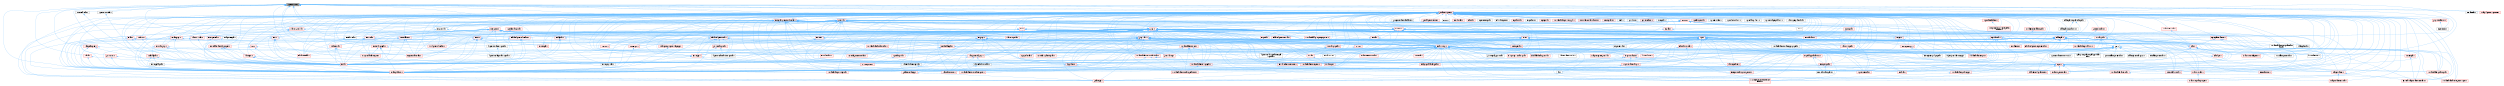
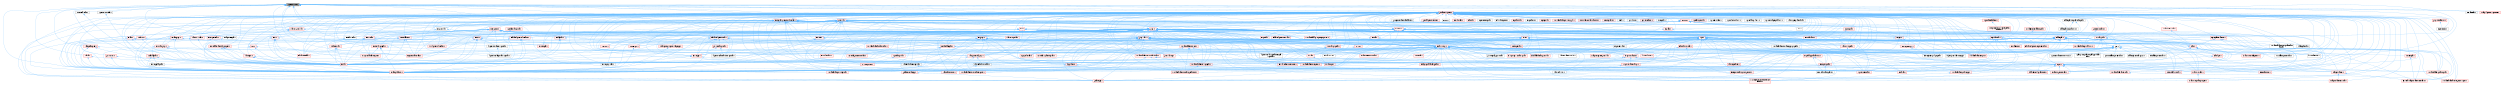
  digraph {
    node [color=red fillcolor="#FFF0F0" fontname=Helvetica fontsize=10 shape=box style=filled]
    edge [color=steelblue1 dir=back fontname=Helvetica fontsize=10 labelfontname=Helvetica labelfontsize=10 style=solid]
    n1 [color=gray40 fillcolor=grey60 fontcolor=black height=0.2 label="PlatformMisc.h" width=0.4]
    n2 [color=grey40 fillcolor=white height=0.2 label="App.h" width=0.4]
    n3 [height=0.2 label="Core.h" width=0.4]
    n4 [height=0.2 label="CoreSharedPCH.h" width=0.4]
    n5 [height=0.2 label="ParallelFor.h" width=0.4]
    n6 [height=0.2 label="AssertionMacros.h" width=0.4]
    n7 [color=grey40 fillcolor=white height=0.2 label="Diagnostics.h" width=0.4]
    n8 [height=0.2 label="CoreDelegates.h" width=0.4]
    n9 [color=grey40 fillcolor=white height=0.2 label="RuntimeErrors.h" width=0.4]
    n10 [height=0.2 label="GenericOctree.h" width=0.4]
    n11 [height=0.2 label="MovieSceneTrackInstance.h" width=0.4]
    n12 [height=0.2 label="CoreMinimal.h" width=0.4]
    n13 [color=grey40 fillcolor=white height=0.2 label="IPlatformFileLogWrapper.h" width=0.4]
    n14 [height=0.2 label="StatsSystemTypes.h" width=0.4]
    n15 [color=grey40 fillcolor=white height=0.2 label="IPlatformFileOpenLogWrapper.h" width=0.4]
    n16 [height=0.2 label="GenericPlatformProcess.h" width=0.4]
    n17 [height=0.2 label="UnixPlatformProcess.h" width=0.4]
    n18 [color=grey40 fillcolor=white height=0.2 label="ThreadingBase.h" width=0.4]
    n19 [height=0.2 label="MessageDialog.h" width=0.4]
    n20 [color=grey40 fillcolor=white height=0.2 label="OutputDevices.h" width=0.4]
    n21 [color=grey40 fillcolor=white height=0.2 label="PlatformIncludes.h" width=0.4]
    n22 [height=0.2 label="Queue.h" width=0.4]
    n23 [color=grey40 fillcolor=white height=0.2 label="TripleBuffer.h" width=0.4]
    n24 [height=0.2 label="UnrealPlatformMathSSE.h" width=0.4]
    n25 [color=grey40 fillcolor=white height=0.2 label="AndroidFeedbackContext.h" width=0.4]
    n26 [color=grey40 fillcolor=white height=0.2 label="FeedbackContextAnsi.h" width=0.4]
    n27 [color=grey40 fillcolor=white height=0.2 label="IOSFeedbackContext.h" width=0.4]
    n28 [height=0.2 label="LevelEditorPlaySettings.h" width=0.4]
    n29 [color=grey40 fillcolor=white height=0.2 label="MallocBinnedCommonUtils.h" width=0.4]
    n30 [color=grey40 fillcolor=white height=0.2 label="MaterialInstanceUpdateParameter\lSet.h" width=0.4]
    n31 [height=0.2 label="PhysicsPublic.h" width=0.4]
    n32 [height=0.2 label="ShaderParameterUtils.h" width=0.4]
    n33 [height=0.2 label="StreamableRenderAsset.h" width=0.4]
    n34 [color=grey40 fillcolor=white height=0.2 label="UnixFeedbackContext.h" width=0.4]
    n35 [height=0.2 label="UtilsCore.h" width=0.4]
    n36 [height=0.2 label="MarchingCubes.h" width=0.4]
    n37 [color=grey40 fillcolor=white height=0.2 label="CopyTextureShaders.h" width=0.4]
    n38 [height=0.2 label="GlobalShader.h" width=0.4]
    n39 [color=grey40 fillcolor=white height=0.2 label="AllocatorFixedSizeFreeList.h" width=0.4]
    n40 [height=0.2 label="AnalysisSession.h" width=0.4]
    n41 [color=grey40 fillcolor=white height=0.2 label="AnimStateAliasNode.h" width=0.4]
    n42 [height=0.2 label="ApplePlatformString.h" width=0.4]
    n43 [height=0.2 label="Archive.h" width=0.4]
    n44 [height=0.2 label="ArchiveMD5.h" width=0.4]
    n45 [height=0.2 label="Array.h" width=0.4]
    n46 [height=0.2 label="ArrayView.h" width=0.4]
    n47 [height=0.2 label="AssetData.h" width=0.4]
    n48 [height=0.2 label="AsyncLoading2.h" width=0.4]
    n49 [height=0.2 label="AttributesRuntime.h" width=0.4]
    n50 [color=grey40 fillcolor=white height=0.2 label="ConvexHull2.h" width=0.4]
    n51 [height=0.2 label="CurveEditor.h" width=0.4]
    n52 [height=0.2 label="DynamicMesh3.h" width=0.4]
    n53 [height=0.2 label="ConvexDecomposition3.h" width=0.4]
    n54 [height=0.2 label="DynamicMeshOverlay.h" width=0.4]
-   n55 [color=grey40 fillcolor=white height=0.2 label="Set.h" width=0.4]
+   n55 [color=grey40 fillcolor=white height=0.2 label="MeshIndexUtil.h" width=0.4]
    n56 [height=0.2 label="MeshTangents.h" width=0.4]
    n57 [height=0.2 label="EdGraphSchema_K2_Actions.h" width=0.4]
    n58 [height=0.2 label="FindReferencersArchive.h" width=0.4]
    n59 [color=grey40 fillcolor=white height=0.2 label="GraphConvert.h" width=0.4]
    n60 [height=0.2 label="Histogram.h" width=0.4]
    n61 [color=grey40 fillcolor=white height=0.2 label="IPlatformFileManagedStorage\lWrapper.h" width=0.4]
    n62 [height=0.2 label="IoDispatcher.h" width=0.4]
    n63 [height=0.2 label="Linker.h" width=0.4]
    n64 [height=0.2 label="LinkerLoad.h" width=0.4]
    n65 [height=0.2 label="MappedName.h" width=0.4]
    n66 [height=0.2 label="MeshAttributeArray.h" width=0.4]
    n67 [height=0.2 label="MeshDescription.h" width=0.4]
    n68 [color=grey40 fillcolor=white height=0.2 label="MeshElementContainer.h" width=0.4]
    n69 [color=grey40 fillcolor=white height=0.2 label="MeshElementIndexer.h" width=0.4]
    n70 [height=0.2 label="MovieSceneActorReference\lSection.h" width=0.4]
    n71 [height=0.2 label="MovieSceneChannelData.h" width=0.4]
    n72 [height=0.2 label="MovieSceneChannelProxy.h" width=0.4]
    n73 [height=0.2 label="MovieSceneEntityFactory.h" width=0.4]
    n74 [height=0.2 label="MovieSceneEntityManager.h" width=0.4]
    n75 [height=0.2 label="MovieSceneComponentAccessors.h" width=0.4]
    n76 [height=0.2 label="MovieSceneEntitySystemGraphs.h" width=0.4]
    n77 [height=0.2 label="MovieSceneEntitySystemTypes.h" width=0.4]
    n78 [height=0.2 label="AssetBundleData.h" width=0.4]
    n79 [height=0.2 label="BitReader.h" width=0.4]
    n80 [height=0.2 label="CoreNet.h" width=0.4]
    n81 [height=0.2 label="BitWriter.h" width=0.4]
    n82 [height=0.2 label="BlueprintActionFilter.h" width=0.4]
    n83 [height=0.2 label="Box2D.h" width=0.4]
    n84 [height=0.2 label="Class.h" width=0.4]
    n85 [height=0.2 label="GCObjectInfo.h" width=0.4]
    n86 [height=0.2 label="InteractiveTool.h" width=0.4]
    n87 [height=0.2 label="EdModeInteractiveToolsContext.h" width=0.4]
    n88 [height=0.2 label="InteractiveToolBuilder.h" width=0.4]
    n89 [height=0.2 label="LiveLinkTypes.h" width=0.4]
    n90 [height=0.2 label="LiveLinkFrameTranslator.h" width=0.4]
    n91 [height=0.2 label="MovieSceneBlendType.h" width=0.4]
    n92 [height=0.2 label="MovieSceneBlendingAccumulator.h" width=0.4]
    n93 [height=0.2 label="MovieSceneEvalTemplate.h" width=0.4]
    n94 [height=0.2 label="BulkData.h" width=0.4]
    n95 [color=grey40 fillcolor=white height=0.2 label="BulkDataReader.h" width=0.4]
    n96 [color=grey40 fillcolor=white height=0.2 label="BulkDataWriter.h" width=0.4]
    n97 [height=0.2 label="DynamicRenderScaling.h" width=0.4]
    n98 [height=0.2 label="DynamicallyTypedValue.h" width=0.4]
    n99 [color=grey40 fillcolor=white height=0.2 label="FleshCollectionUtility.h" width=0.4]
    n100 [height=0.2 label="HazardPointer.h" width=0.4]
    n101 [height=0.2 label="HierarchicalLogArchive.h" width=0.4]
    n102 [color=grey40 fillcolor=white height=0.2 label="ImaginaryBlueprintData.h" width=0.4]
    n103 [height=0.2 label="InputState.h" width=0.4]
    n104 [height=0.2 label="K2Node_AddComponent.h" width=0.4]
    n105 [height=0.2 label="K2Node_MakeContainer.h" width=0.4]
    n106 [height=0.2 label="LiveLinkSourceFactory.h" width=0.4]
    n107 [height=0.2 label="MovieSceneClipboard.h" width=0.4]
    n108 [height=0.2 label="Change.h" width=0.4]
    n109 [height=0.2 label="CircularBuffer.h" width=0.4]
    n110 [height=0.2 label="ColliderMesh.h" width=0.4]
    n111 [height=0.2 label="Color.h" width=0.4]
    n112 [height=0.2 label="ColorSpace.h" width=0.4]
    n113 [height=0.2 label="DiffUtils.h" width=0.4]
    n114 [color=grey40 fillcolor=white height=0.2 label="IPlatformFileCachedWrapper.h" width=0.4]
    n115 [height=0.2 label="InterpCurve.h" width=0.4]
    n116 [color=grey40 fillcolor=white height=0.2 label="CompactBinaryPackage.h" width=0.4]
    n117 [height=0.2 label="EnumProperty.h" width=0.4]
    n118 [height=0.2 label="Field.h" width=0.4]
    n119 [height=0.2 label="FieldPath.h" width=0.4]
    n120 [height=0.2 label="GenericPlatformCrashContext.h" width=0.4]
    n121 [height=0.2 label="GenericPlatformDriver.h" width=0.4]
    n122 [height=0.2 label="GenericPlatformFile.h" width=0.4]
    n123 [height=0.2 label="AsyncFileHandle.h" width=0.4]
    n124 [height=0.2 label="IMovieScenePlaybackCapability.h" width=0.4]
    n125 [height=0.2 label="IndirectArray.h" width=0.4]
    n126 [height=0.2 label="ChunkedArray.h" width=0.4]
    n127 [height=0.2 label="InternationalizationMetadata.h" width=0.4]
    n128 [height=0.2 label="LockFreeList.h" width=0.4]
    n129 [height=0.2 label="LockFreeFixedSizeAllocator.h" width=0.4]
    n130 [height=0.2 label="MemStack.h" width=0.4]
    n131 [height=0.2 label="MemoryImage.h" width=0.4]
    n132 [height=0.2 label="ModuleManager.h" width=0.4]
    n133 [color=grey40 fillcolor=white height=0.2 label="MovieSceneAccumulatedBlend\lState.h" width=0.4]
    n134 [color=grey40 fillcolor=white height=0.2 label="MovieSceneCompiledDataManager.h" width=0.4]
    n135 [color=grey40 fillcolor=white height=0.2 label="BitArchive.h" width=0.4]
    n136 [height=0.2 label="BitArray.h" width=0.4]
    n137 [height=0.2 label="MovieSceneBlenderSystem.h" width=0.4]
    n138 [height=0.2 label="MovieSceneEntityIDs.h" width=0.4]
    n139 [height=0.2 label="Blake3.h" width=0.4]
    n140 [height=0.2 label="IoHash.h" width=0.4]
    n141 [height=0.2 label="CompactBinary.h" width=0.4]
    n142 [height=0.2 label="MemoryHasher.h" width=0.4]
    n143 [height=0.2 label="BufferReader.h" width=0.4]
    n144 [color=grey40 fillcolor=white height=0.2 label="BufferWriter.h" width=0.4]
    n145 [height=0.2 label="Guid.h" width=0.4]
    n146 [height=0.2 label="MemoryArchive.h" width=0.4]
    n147 [height=0.2 label="MemoryWriter.h" width=0.4]
    n148 [height=0.2 label="Async.h" width=0.4]
    n149 [height=0.2 label="AsyncWork.h" width=0.4]
    n150 [color=grey40 fillcolor=white height=0.2 label="BigInt.h" width=0.4]
    n151 [height=0.2 label="Box.h" width=0.4]
    n152 [height=0.2 label="COMPointer.h" width=0.4]
    n153 [height=0.2 label="CString.h" width=0.4]
    n154 [height=0.2 label="Crc.h" width=0.4]
    n155 [color=grey40 fillcolor=white height=0.2 label="Fnv.h" width=0.4]
    n156 [height=0.2 label="ContainerAllocationPolicies.h" width=0.4]
    n157 [height=0.2 label="HashTable.h" width=0.4]
    n158 [height=0.2 label="CurveEditorScreenSpace.h" width=0.4]
    n159 [height=0.2 label="Delegate.h" width=0.4]
    n160 [color=grey40 fillcolor=white height=0.2 label="DelegateFilter.h" width=0.4]
    n161 [height=0.2 label="IConsoleManager.h" width=0.4]
    n162 [color=grey40 fillcolor=white height=0.2 label="DelegateInstanceInterface.h" width=0.4]
    n163 [color=grey40 fillcolor=white height=0.2 label="DelegateInstancesImpl.h" width=0.4]
    n164 [height=0.2 label="Deque.h" width=0.4]
    n165 [color=grey40 fillcolor=white height=0.2 label="DiagnosticTable.h" width=0.4]
    n166 [height=0.2 label="Exec.h" width=0.4]
    n167 [height=0.2 label="FrameTime.h" width=0.4]
    n168 [height=0.2 label="Function.h" width=0.4]
    n169 [height=0.2 label="Future.h" width=0.4]
    n170 [height=0.2 label="Map.h" width=0.4]
    n171 [height=0.2 label="GeometryTypes.h" width=0.4]
    n172 [color=grey40 fillcolor=white height=0.2 label="GPUMessaging.h" width=0.4]
    n173 [height=0.2 label="GameTime.h" width=0.4]
    n174 [height=0.2 label="GarbageCollection.h" width=0.4]
    n175 [color=grey40 fillcolor=white height=0.2 label="GuardedInt.h" width=0.4]
    n176 [height=0.2 label="ICastable.h" width=0.4]
    n177 [height=0.2 label="IMovieSceneTrackVirtualAPI.h" width=0.4]
    n178 [height=0.2 label="InlineValue.h" width=0.4]
    n179 [height=0.2 label="IntPoint.h" width=0.4]
    n180 [height=0.2 label="IntrusiveDoubleLinkedList.h" width=0.4]
    n181 [height=0.2 label="IoContainers.h" width=0.4]
    n182 [color=grey40 fillcolor=white height=0.2 label="LFSR.h" width=0.4]
    n183 [color=grey40 fillcolor=white height=0.2 label="LazyPrintf.h" width=0.4]
    n184 [height=0.2 label="LazySingleton.h" width=0.4]
    n185 [height=0.2 label="LinkedListBuilder.h" width=0.4]
    n186 [height=0.2 label="List.h" width=0.4]
    n187 [height=0.2 label="LogMacros.h" width=0.4]
    n188 [color=grey40 fillcolor=white height=0.2 label="LruCache.h" width=0.4]
    n189 [height=0.2 label="MTAccessDetector.h" width=0.4]
    n190 [height=0.2 label="MTTransactionallySafeAccess\lDetector.h" width=0.4]
    n191 [height=0.2 label="MacSemaphore.h" width=0.4]
    n192 [color=grey40 fillcolor=white height=0.2 label="MallocBinned2.h" width=0.4]
    n193 [color=grey40 fillcolor=white height=0.2 label="MallocPoisonProxy.h" width=0.4]
    n194 [color=grey40 fillcolor=white height=0.2 label="MallocReplayProxy.h" width=0.4]
    n195 [color=grey40 fillcolor=white height=0.2 label="MallocThreadSafeProxy.h" width=0.4]
    n196 [height=0.2 label="MappedFileHandle.h" width=0.4]
    n197 [color=grey40 fillcolor=white height=0.2 label="MeshMapBakerQueue.h" width=0.4]
    n198 [height=0.2 label="AddComponent.h" width=0.4]
    n199 [height=0.2 label="BlueprintEditorModes.h" width=0.4]
    n1 -> n2
    n1 -> n3
    n1 -> n4
    n1 -> n5
    n1 -> n6
    n1 -> n7
    n1 -> n8
    n1 -> n9
    n1 -> n10
    n1 -> n11
    n1 -> n12
    n1 -> n13
    n1 -> n14
    n1 -> n15
    n1 -> n16
    n1 -> n17
    n1 -> n18
    n1 -> n19
    n1 -> n20
    n1 -> n21
    n1 -> n22
    n1 -> n23
    n1 -> n24
    n2 -> n3
    n2 -> n4
    n2 -> n5
    n2 -> n25
    n2 -> n26
    n2 -> n27
    n2 -> n28
    n2 -> n29
    n2 -> n30
    n2 -> n31
    n2 -> n32
    n2 -> n33
    n2 -> n34
    n2 -> n35
    n5 -> n4
    n5 -> n36
    n6 -> n3
    n6 -> n4
    n6 -> n5
    n6 -> n9
    n6 -> n10
    n6 -> n12
    n6 -> n14
    n6 -> n17
    n6 -> n34
    n6 -> n36
    n6 -> n37
    n6 -> n38
    n6 -> n39
    n6 -> n40
    n6 -> n41
    n6 -> n42
    n6 -> n43
    n6 -> n44
    n6 -> n45
    n6 -> n46
    n6 -> n47
    n6 -> n48
    n6 -> n49
    n6 -> n50
    n6 -> n51
    n6 -> n52
    n6 -> n53
    n6 -> n54
    n6 -> n55
    n6 -> n56
    n6 -> n57
    n6 -> n58
    n6 -> n59
    n6 -> n60
    n6 -> n61
    n6 -> n62
    n6 -> n63
    n6 -> n64
    n6 -> n65
    n6 -> n66
    n6 -> n67
    n6 -> n68
    n6 -> n69
    n6 -> n70
    n6 -> n71
    n6 -> n72
    n6 -> n73
    n6 -> n74
    n6 -> n75
    n6 -> n76
    n6 -> n77
    n6 -> n78
    n6 -> n79
    n6 -> n80
    n6 -> n81
    n6 -> n82
    n6 -> n83
    n6 -> n84
    n6 -> n85
    n6 -> n86
    n6 -> n87
    n6 -> n88
    n6 -> n89
    n6 -> n90
    n6 -> n91
    n6 -> n92
    n6 -> n93
    n6 -> n94
    n6 -> n95
    n6 -> n96
    n6 -> n97
    n6 -> n98
    n6 -> n99
    n6 -> n100
    n6 -> n101
    n6 -> n102
    n6 -> n103
    n6 -> n104
    n6 -> n105
    n6 -> n106
    n6 -> n107
    n6 -> n108
    n6 -> n109
    n6 -> n110
    n6 -> n111
    n6 -> n112
    n6 -> n113
    n6 -> n114
    n6 -> n115
    n6 -> n116
    n6 -> n117
    n6 -> n118
    n6 -> n119
    n6 -> n120
    n6 -> n121
    n6 -> n122
    n6 -> n123
    n6 -> n124
    n6 -> n125
    n6 -> n126
    n6 -> n127
    n6 -> n128
    n6 -> n129
    n6 -> n130
    n6 -> n131
    n6 -> n132
    n6 -> n133
    n6 -> n134
    n6 -> n135
    n6 -> n136
    n6 -> n137
    n6 -> n138
    n6 -> n139
    n6 -> n140
    n6 -> n141
    n6 -> n142
    n6 -> n143
    n6 -> n144
    n6 -> n145
    n6 -> n146
    n6 -> n147
    n6 -> n148
    n6 -> n149
    n6 -> n150
    n6 -> n151
    n6 -> n152
    n6 -> n153
    n6 -> n154
    n6 -> n155
    n6 -> n156
    n6 -> n157
    n6 -> n158
    n6 -> n159
    n6 -> n160
    n6 -> n161
    n6 -> n162
    n6 -> n163
    n6 -> n164
    n6 -> n165
    n6 -> n166
    n6 -> n167
    n6 -> n168
    n6 -> n169
    n6 -> n170
    n6 -> n171
    n6 -> n172
    n6 -> n173
    n6 -> n174
    n6 -> n175
    n6 -> n176
    n6 -> n177
    n6 -> n178
    n6 -> n179
    n6 -> n180
    n6 -> n181
    n6 -> n182
    n6 -> n183
    n6 -> n184
    n6 -> n185
    n6 -> n186
    n6 -> n187
    n6 -> n188
    n6 -> n189
    n6 -> n190
    n6 -> n191
    n6 -> n192
    n6 -> n193
    n6 -> n194
    n6 -> n195
    n6 -> n196
    n6 -> n197
    n6 -> n198
    n8 -> n3
    n8 -> n4
    n8 -> n9
    n12 -> n3
    n12 -> n4
    n12 -> n10
    n12 -> n28
    n12 -> n31
    n12 -> n32
    n12 -> n33
    n12 -> n35
    n12 -> n38
    n12 -> n41
    n12 -> n44
    n12 -> n48
    n12 -> n50
    n12 -> n53
    n12 -> n57
    n12 -> n58
    n12 -> n63
    n12 -> n64
    n12 -> n65
    n12 -> n66
    n12 -> n68
    n12 -> n69
    n12 -> n70
    n12 -> n82
    n12 -> n86
    n12 -> n88
    n12 -> n89
    n12 -> n90
    n12 -> n91
    n12 -> n93
    n12 -> n94
    n12 -> n97
    n12 -> n98
    n12 -> n99
    n12 -> n100
    n12 -> n101
    n12 -> n102
    n12 -> n103
    n12 -> n104
    n12 -> n105
    n12 -> n106
    n12 -> n107
    n12 -> n199
    n13 -> n114
    n16 -> n3
    n16 -> n4
    n16 -> n17
    n18 -> n3
    n19 -> n3
    n19 -> n4
    n19 -> n35
    n20 -> n3
    n21 -> n3
    n22 -> n3
    n22 -> n4
    n32 -> n37
    n32 -> n38
    n38 -> n37
    n40 -> n7
    n43 -> n3
    n43 -> n4
    n43 -> n11
    n43 -> n12
    n43 -> n44
    n43 -> n45
    n43 -> n47
    n43 -> n48
    n43 -> n52
    n43 -> n62
    n43 -> n64
    n43 -> n66
    n43 -> n68
    n43 -> n83
    n43 -> n89
    n43 -> n94
    n43 -> n96
    n43 -> n111
    n43 -> n112
    n43 -> n114
    n43 -> n118
    n43 -> n131
    n43 -> n132
    n43 -> n135
    n43 -> n136
    n43 -> n139
    n43 -> n140
    n43 -> n143
    n43 -> n144
    n43 -> n145
    n43 -> n146
    n45 -> n2
    n45 -> n3
    n45 -> n4
    n45 -> n5
    n45 -> n8
    n45 -> n10
    n45 -> n11
    n45 -> n12
    n45 -> n14
    n45 -> n15
    n45 -> n16
    n45 -> n17
    n45 -> n36
    n45 -> n38
    n45 -> n46
    n45 -> n47
    n45 -> n48
    n45 -> n50
    n45 -> n51
    n45 -> n52
    n45 -> n53
    n45 -> n54
    n45 -> n55
    n45 -> n56
    n45 -> n57
    n45 -> n58
    n45 -> n59
    n45 -> n60
    n45 -> n61
    n45 -> n62
    n45 -> n63
    n45 -> n64
    n45 -> n65
    n45 -> n66
    n45 -> n67
    n45 -> n68
    n45 -> n69
    n45 -> n70
    n45 -> n71
    n45 -> n72
    n45 -> n73
    n45 -> n74
    n45 -> n75
    n45 -> n76
    n45 -> n77
    n45 -> n78
    n45 -> n79
    n45 -> n80
    n45 -> n81
    n45 -> n82
    n45 -> n83
    n45 -> n84
    n45 -> n86
    n45 -> n87
    n45 -> n89
    n45 -> n94
    n45 -> n97
    n45 -> n100
    n45 -> n102
    n45 -> n104
    n45 -> n105
    n45 -> n107
    n45 -> n108
    n45 -> n109
    n45 -> n110
    n45 -> n111
    n45 -> n113
    n45 -> n115
    n45 -> n116
    n45 -> n117
    n45 -> n118
    n45 -> n119
    n45 -> n120
    n45 -> n121
    n45 -> n122
    n45 -> n124
    n45 -> n125
    n45 -> n127
    n45 -> n128
    n45 -> n131
    n45 -> n132
    n45 -> n133
    n45 -> n134
    n45 -> n199
    n46 -> n3
    n46 -> n4
    n46 -> n5
    n46 -> n8
    n46 -> n10
    n46 -> n11
    n46 -> n36
    n46 -> n47
    n46 -> n48
    n46 -> n49
    n46 -> n50
    n46 -> n51
    n46 -> n52
    n46 -> n54
    n46 -> n57
    n46 -> n58
    n46 -> n59
    n46 -> n60
    n46 -> n61
    n46 -> n62
    n46 -> n63
    n46 -> n65
    n46 -> n66
    n46 -> n67
    n46 -> n69
    n46 -> n70
    n46 -> n71
    n46 -> n72
    n46 -> n73
    n46 -> n74
    n46 -> n76
    n46 -> n77
    n52 -> n53
    n52 -> n54
    n52 -> n55
    n52 -> n56
    n54 -> n55
    n60 -> n4
    n63 -> n64
    n65 -> n48
    n66 -> n67
    n66 -> n68
    n66 -> n69
    n68 -> n67
    n69 -> n67
    n71 -> n70
    n74 -> n75
    n77 -> n73
    n77 -> n74
    n77 -> n75
    n77 -> n76
    n78 -> n47
    n79 -> n3
    n79 -> n4
    n79 -> n80
    n81 -> n3
    n81 -> n4
    n81 -> n80
    n83 -> n3
    n83 -> n4
    n83 -> n12
    n83 -> n84
    n84 -> n11
    n84 -> n28
    n84 -> n47
    n84 -> n49
    n84 -> n57
    n84 -> n71
    n84 -> n76
    n84 -> n78
    n84 -> n80
    n84 -> n82
    n84 -> n85
    n84 -> n86
    n84 -> n89
    n84 -> n91
    n84 -> n93
    n86 -> n87
    n86 -> n88
    n89 -> n90
    n91 -> n92
    n94 -> n33
    n94 -> n95
    n94 -> n96
    n103 -> n87
    n109 -> n3
    n111 -> n3
    n111 -> n4
    n111 -> n13
    n111 -> n14
    n111 -> n112
    n111 -> n113
    n111 -> n115
    n115 -> n3
    n115 -> n4
    n118 -> n80
    n118 -> n82
    n118 -> n84
    n118 -> n117
    n118 -> n119
    n119 -> n84
    n122 -> n3
    n122 -> n4
    n122 -> n8
    n122 -> n13
    n122 -> n15
    n122 -> n61
    n122 -> n62
    n122 -> n94
    n122 -> n114
    n122 -> n123
    n123 -> n15
    n123 -> n94
    n125 -> n3
    n125 -> n4
    n125 -> n53
    n125 -> n126
    n126 -> n3
    n126 -> n4
    n126 -> n14
    n127 -> n4
    n128 -> n3
    n128 -> n4
    n128 -> n14
    n128 -> n129
    n129 -> n3
    n129 -> n4
    n129 -> n130
    n130 -> n3
    n130 -> n4
    n130 -> n5
    n131 -> n38
    n132 -> n4
    n132 -> n82
    n133 -> n92
    n135 -> n79
    n135 -> n81
    n136 -> n3
    n136 -> n4
    n136 -> n12
    n136 -> n67
    n136 -> n68
    n136 -> n73
    n136 -> n74
    n136 -> n76
    n136 -> n77
    n136 -> n80
    n136 -> n137
    n136 -> n138
    n138 -> n73
    n138 -> n74
    n138 -> n75
    n138 -> n77
    n139 -> n140
    n139 -> n142
    n140 -> n47
    n140 -> n62
    n140 -> n116
    n140 -> n141
    n141 -> n116
    n143 -> n3
    n143 -> n4
    n143 -> n95
    n144 -> n3
    n145 -> n2
    n145 -> n3
    n145 -> n4
    n145 -> n47
    n145 -> n62
    n145 -> n67
    n145 -> n70
    n145 -> n84
    n145 -> n89
    n145 -> n118
    n145 -> n134
    n145 -> n138
    n146 -> n3
    n146 -> n4
    n146 -> n142
    n146 -> n147
    n147 -> n3
    n147 -> n4
    n148 -> n61
    n149 -> n3
    n149 -> n4
    n151 -> n3
    n151 -> n4
    n151 -> n10
    n151 -> n12
    n151 -> n67
    n153 -> n2
    n153 -> n3
    n153 -> n4
    n153 -> n12
    n153 -> n14
    n153 -> n47
    n153 -> n84
    n153 -> n118
    n153 -> n131
    n153 -> n154
    n153 -> n155
    n154 -> n3
    n154 -> n4
    n154 -> n12
    n154 -> n66
    n154 -> n111
    n154 -> n131
    n154 -> n145
    n156 -> n3
    n156 -> n4
    n156 -> n10
    n156 -> n12
    n156 -> n14
    n156 -> n36
    n156 -> n45
    n156 -> n47
    n156 -> n66
    n156 -> n67
    n156 -> n68
    n156 -> n69
    n156 -> n72
    n156 -> n76
    n156 -> n94
    n156 -> n97
    n156 -> n125
    n156 -> n130
    n156 -> n131
    n156 -> n132
    n156 -> n136
    n156 -> n138
    n156 -> n156
    n156 -> n157
    n157 -> n131
    n158 -> n51
    n159 -> n2
    n159 -> n3
    n159 -> n4
    n159 -> n8
    n159 -> n9
    n159 -> n12
    n159 -> n14
    n159 -> n51
    n159 -> n62
    n159 -> n72
    n159 -> n80
    n159 -> n82
    n159 -> n86
    n159 -> n87
    n159 -> n102
    n159 -> n106
    n159 -> n113
    n159 -> n118
    n159 -> n120
    n159 -> n132
    n159 -> n160
    n159 -> n161
    n161 -> n3
    n161 -> n4
    n161 -> n82
    n161 -> n97
    n162 -> n159
    n162 -> n163
    n163 -> n159
    n166 -> n3
    n166 -> n4
    n166 -> n12
    n167 -> n70
    n167 -> n71
    n167 -> n89
    n167 -> n93
    n167 -> n107
    n167 -> n134
    n168 -> n3
    n168 -> n4
    n168 -> n5
    n168 -> n8
    n168 -> n12
    n168 -> n16
    n168 -> n18
    n168 -> n36
    n168 -> n50
    n168 -> n52
    n168 -> n54
    n168 -> n57
    n168 -> n62
    n168 -> n86
    n168 -> n94
    n168 -> n107
    n168 -> n110
    n168 -> n116
    n168 -> n120
    n168 -> n122
    n168 -> n123
    n168 -> n128
    n168 -> n141
    n168 -> n148
    n168 -> n169
    n168 -> n170
    n169 -> n4
    n169 -> n62
    n169 -> n148
    n170 -> n3
    n170 -> n4
    n170 -> n8
    n170 -> n12
    n170 -> n13
    n170 -> n15
    n170 -> n36
    n170 -> n38
    n170 -> n47
    n170 -> n49
    n170 -> n51
    n170 -> n53
    n170 -> n58
    n170 -> n59
    n170 -> n60
    n170 -> n61
    n170 -> n62
    n170 -> n63
    n170 -> n64
    n170 -> n66
    n170 -> n67
    n170 -> n70
    n170 -> n73
    n170 -> n74
    n170 -> n80
    n170 -> n82
    n170 -> n84
    n170 -> n85
    n170 -> n86
    n170 -> n87
    n170 -> n89
    n170 -> n92
    n170 -> n94
    n170 -> n102
    n170 -> n107
    n170 -> n118
    n170 -> n119
    n170 -> n127
    n170 -> n131
    n170 -> n132
    n170 -> n133
    n170 -> n134
    n170 -> n171
    n170 -> n199
    n171 -> n52
    n171 -> n54
    n174 -> n84
    n174 -> n85
    n174 -> n118
    n178 -> n72
    n178 -> n73
    n178 -> n74
    n178 -> n93
    n178 -> n107
    n178 -> n133
    n179 -> n3
    n179 -> n4
    n179 -> n12
    n185 -> n118
    n186 -> n3
    n186 -> n4
    n186 -> n97
    n187 -> n3
    n187 -> n4
    n187 -> n10
    n187 -> n12
    n187 -> n13
    n187 -> n47
    n187 -> n60
    n187 -> n61
    n187 -> n62
    n187 -> n63
    n187 -> n84
    n187 -> n114
    n187 -> n128
    n187 -> n142
    n187 -> n144
    n187 -> n147
    n187 -> n161
    n187 -> n174
    n189 -> n190
    n196 -> n114
    n198 -> n72
  }
